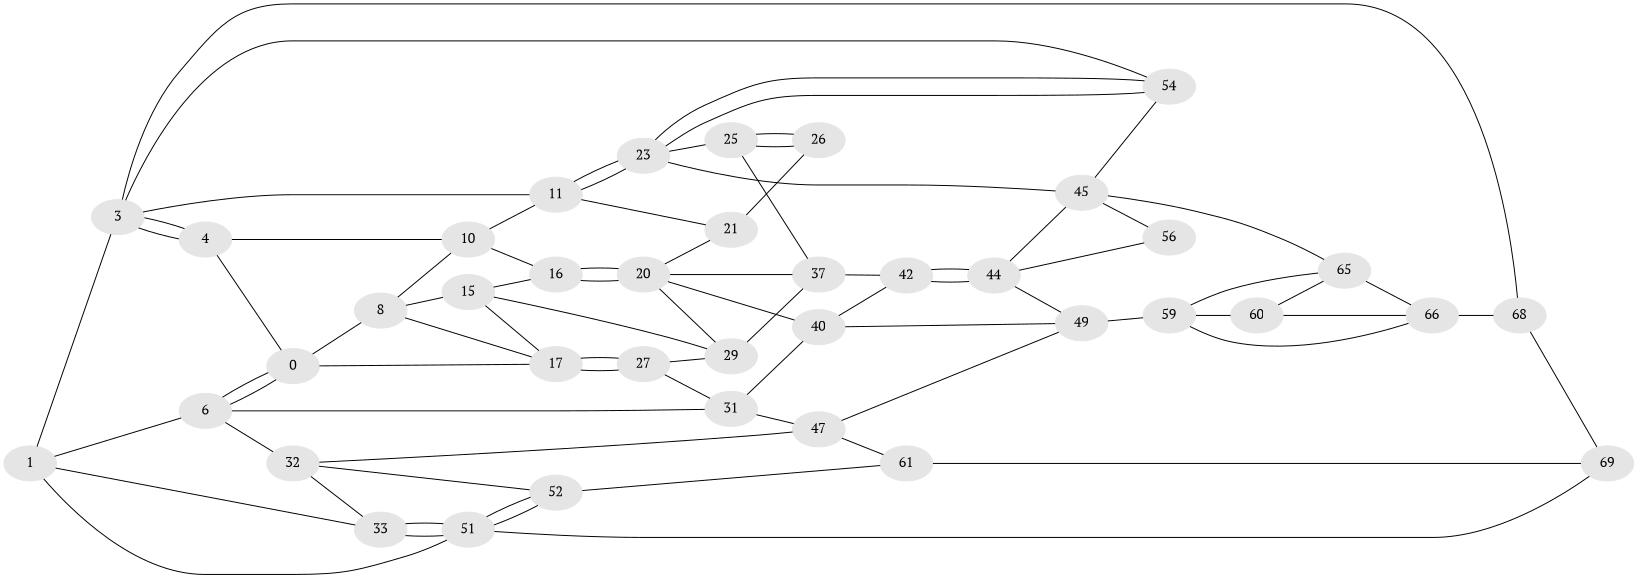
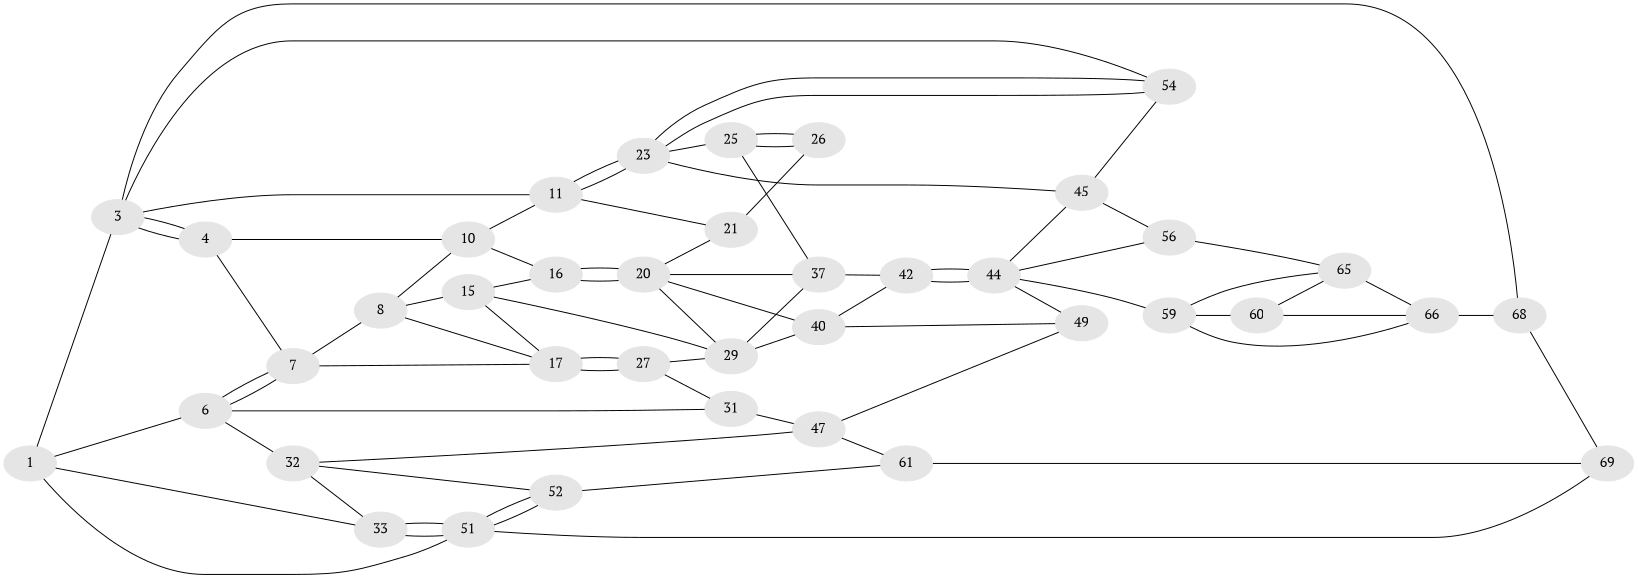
  graph {
    fontname="PT Serif"
    rankdir=LR
    node [color=gray90 fontname="PT Serif" style=filled]
    edge [fontname="PT Serif"]
    1 [super="+2"]
    3 [super="+55"]
    6 [super="+30"]
    33
    51 [super="+70"]
    4 [super="+5"]
    11 [super="+12"]
    54
    68
-   7 [super="+8" label=0]
+   7 [super="+8"]
    31 [super="+43"]
    32 [super="+46"]
    52
    69
    10 [super="+13"]
    21 [super="+22"]
    23 [super="+24"]
    n18 [label=8 super="+14"]
    17 [super="+18"]
    16
    40 [super="+41"]
    47 [super="+48"]
    15 [super="+19"]
    27 [super="+28"]
    29 [super="+34"]
    20 [super="+35"]
    26 [super="+36"]
    25 [super="+38"]
    45 [super="+58"]
    37 [super="+39"]
    42
    56 [super="+57"]
    49 [super="+50"]
    61 [super="+62"]
    44 [super="+53"]
    59 [super="+63"]
    65
    60 [super="+64"]
    66 [super="+67"]
    1 -- 3
    1 -- 6
    1 -- 33
    1 -- 51
    3 -- 4
    3 -- 4
    3 -- 11
    3 -- 54
    3 -- 68
    6 -- 7
    6 -- 7
    6 -- 31
    6 -- 32
    33 -- 51
    33 -- 51
    51 -- 52
    51 -- 52
    51 -- 69
    4 -- 7
    4 -- 10
    11 -- 21
    11 -- 23
    11 -- 23
    68 -- 69
    7 -- n18
    7 -- 17
-   31 -- 40
+   29 -- 40
    31 -- 47
    32 -- 33
    32 -- 52
    32 -- 47
    52 -- 61
    10 -- 11
    10 -- 16
    21 -- 26 [weight=2]
    23 -- 54
    23 -- 54
    23 -- 25
    23 -- 45
    n18 -- 10
    n18 -- 17
    n18 -- 15
    17 -- 27
    17 -- 27
    16 -- 20
    16 -- 20
    40 -- 42
    40 -- 49
    47 -- 49
    47 -- 61
    15 -- 17
    15 -- 16
    15 -- 29
    27 -- 31
    27 -- 29
    29 -- 37
    20 -- 21
    20 -- 40
    20 -- 29
    20 -- 37
    25 -- 26 [weight=2]
    25 -- 26
    25 -- 37
    45 -- 54
    45 -- 56
    37 -- 42
    42 -- 44
    42 -- 44
-   45 -- 65
-   49 -- 59
+   56 -- 65
+   44 -- 59
    61 -- 69
    44 -- 45
    44 -- 56
    44 -- 49
    59 -- 65
    59 -- 60
    59 -- 66
    65 -- 66
    60 -- 65
    60 -- 66
    66 -- 68
  }
